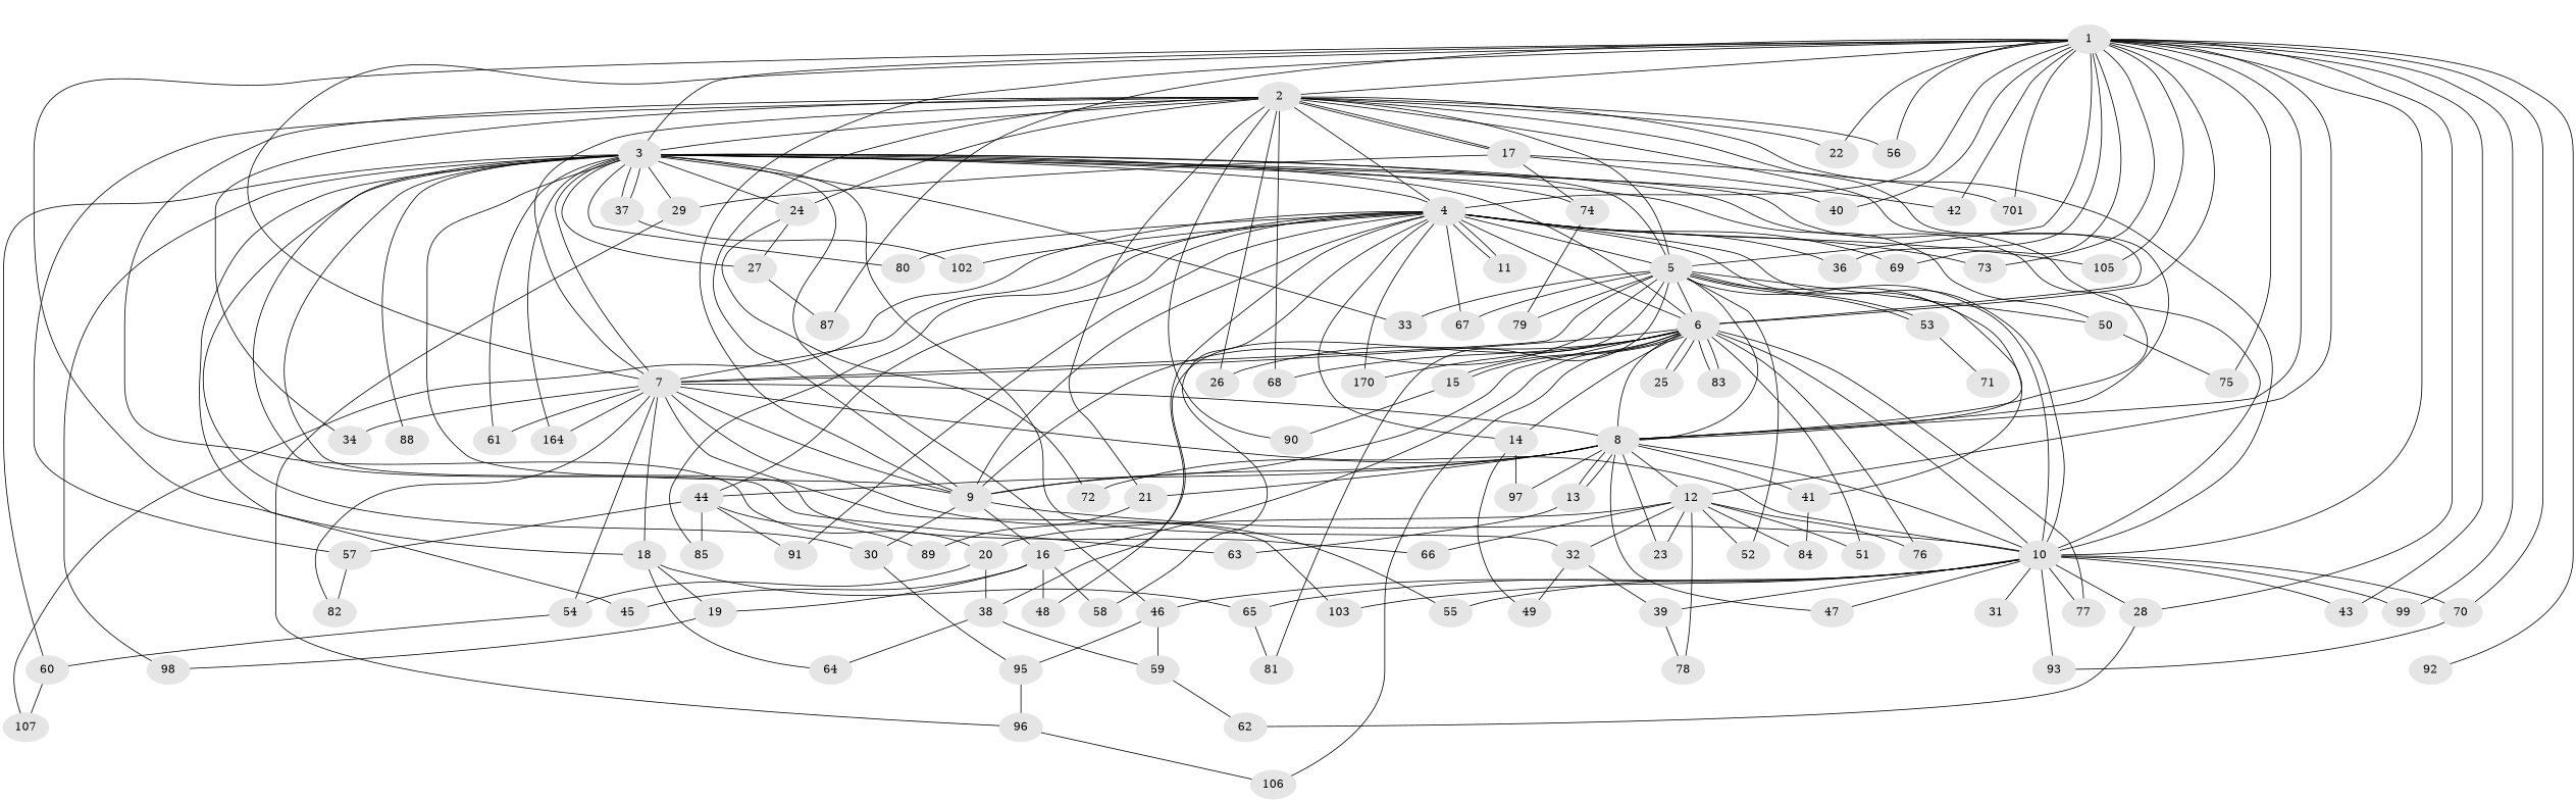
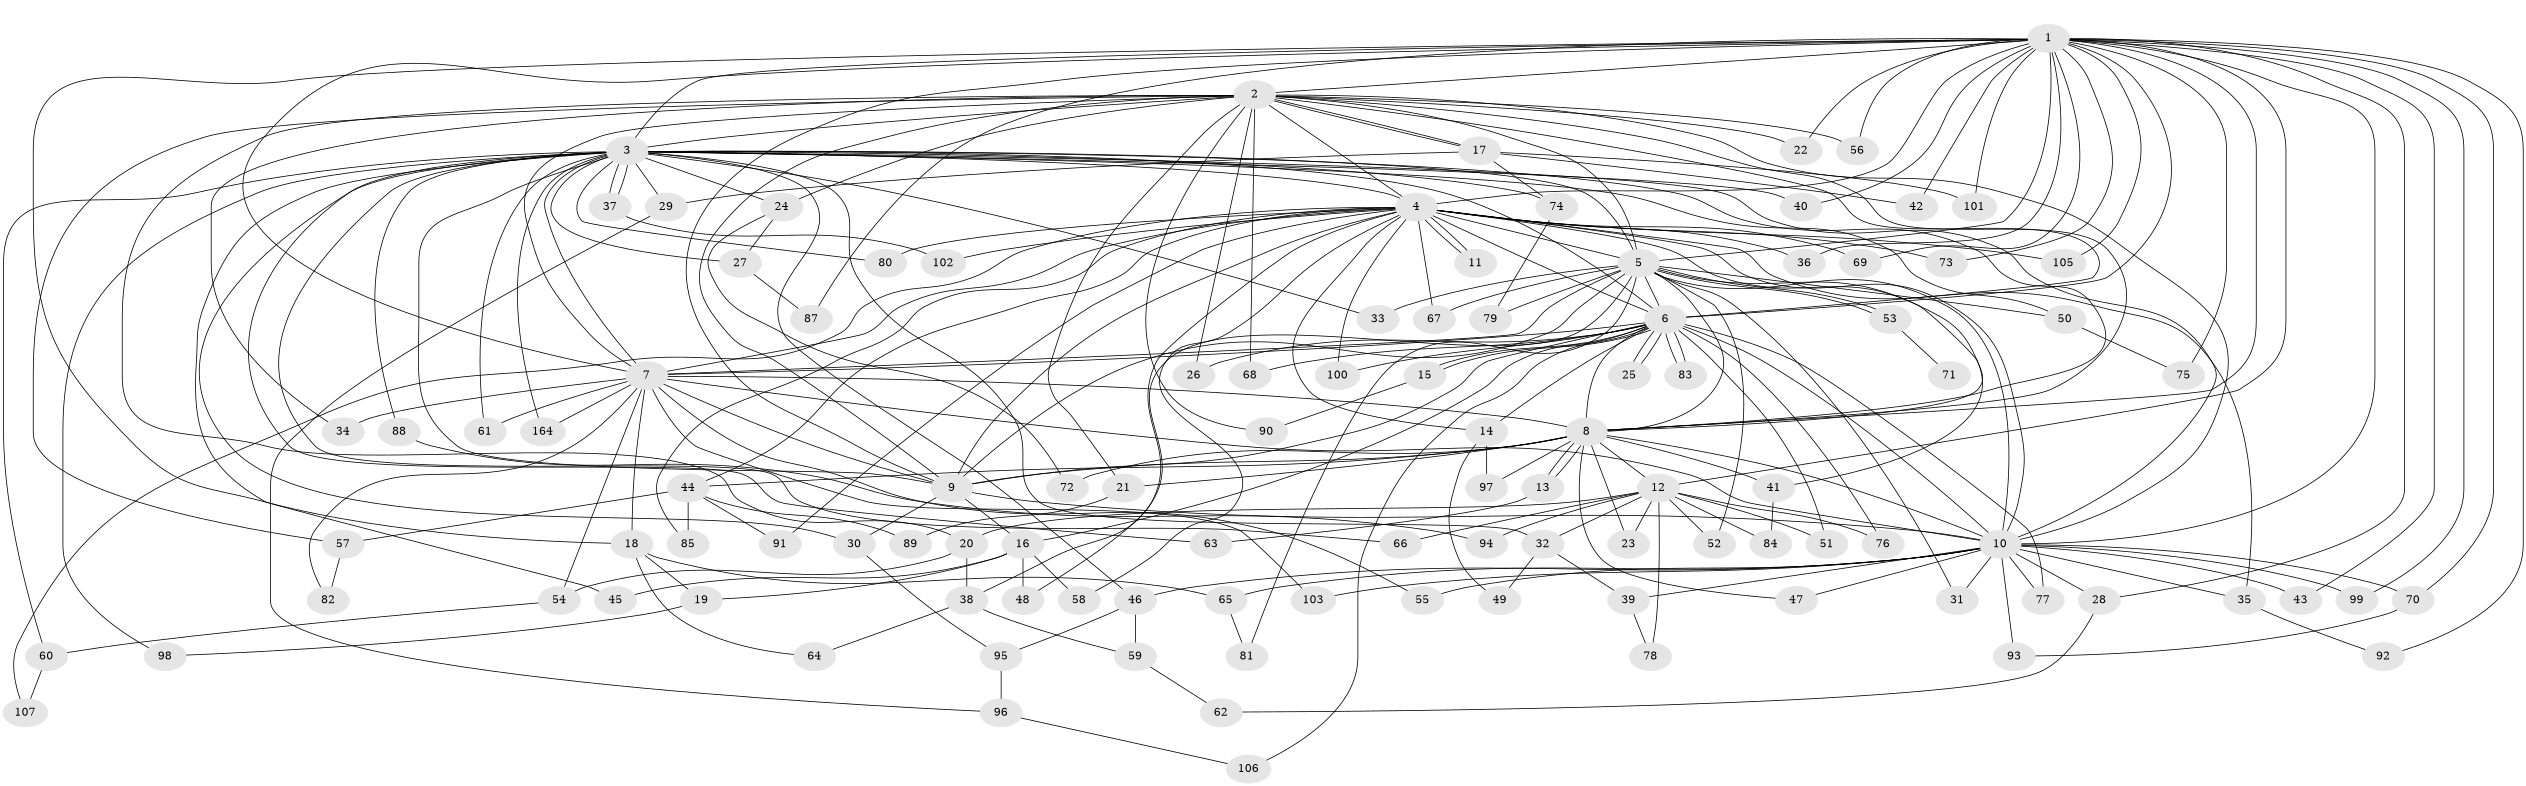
  graph {
    node [color=gray90 style=filled]
    1
    2
    3
    4
    5
    6
    7
    8
    9
    10
    12
    18
    22
    28
    36
    40
    42
    43
    56
    69
    70
    73
    75
    87
    92
    99
-   101 [label=701]
+   101
    105
    17
    20
    21
    24
    26
    34
    57
    68
    90
    88
    27
    29
    30
    32
    33
    37
    45
    46
    50
    60
    61
    63
    66
    74
    80
    98
    n55 [label=164]
    11
    14
+   35
    44
    48
    58
    67
    85
    91
-   100 [label=170]
+   100
    102
    107
    31
    38
    41
    52
    53
    79
    81
    15
    16
    25
    51
    76
    77
    83
    106
    54
    55
    82
    103
    13
    23
    47
    72
    97
    39
    65
    93
    78
    84
+   94
    19
    64
    62
    89
    96
    95
    49
    59
    71
    1 -- 2
    1 -- 3
    1 -- 4
    1 -- 5
    1 -- 6
    1 -- 7
    1 -- 8
    1 -- 9
    1 -- 10
    1 -- 12
    1 -- 18
    1 -- 22
    1 -- 28
    1 -- 36
    1 -- 40
    1 -- 42
    1 -- 43
    1 -- 56
    1 -- 69
    1 -- 70
    1 -- 73
    1 -- 75
    1 -- 87
    1 -- 92
    1 -- 99
    1 -- 101
    1 -- 105
    2 -- 3
    2 -- 4
    2 -- 5
    2 -- 6
    2 -- 7
    2 -- 8
    2 -- 9
    2 -- 10
    2 -- 22
    2 -- 56
    2 -- 17
    2 -- 17
    2 -- 20
    2 -- 21
    2 -- 24
    2 -- 26
    2 -- 34
    2 -- 57
    2 -- 68
    2 -- 90
    3 -- 4
    3 -- 5
    3 -- 6
    3 -- 7
    3 -- 8
    3 -- 9
    3 -- 10
    3 -- 40
    3 -- 24
    3 -- 88
    3 -- 27
    3 -- 29
    3 -- 30
    3 -- 32
    3 -- 33
    3 -- 37
    3 -- 37
    3 -- 45
    3 -- 46
    3 -- 50
    3 -- 60
    3 -- 61
    3 -- 63
    3 -- 66
    3 -- 74
    3 -- 80
    3 -- 98
    3 -- n55
    4 -- 5
    4 -- 6
    4 -- 7
    4 -- 8
    4 -- 9
    4 -- 10
    4 -- 36
    4 -- 69
    4 -- 73
    4 -- 105
    4 -- 80
    4 -- 11
    4 -- 11
    4 -- 14
+   4 -- 35
    4 -- 44
    4 -- 48
    4 -- 58
    4 -- 67
    4 -- 85
    4 -- 91
    4 -- 100
    4 -- 102
    4 -- 107
    5 -- 6
    5 -- 7
    5 -- 8
    5 -- 9
    5 -- 10
    5 -- 33
    5 -- 50
    5 -- 67
+   5 -- 31
    5 -- 38
    5 -- 41
    5 -- 52
    5 -- 53
    5 -- 53
    5 -- 79
    5 -- 81
    6 -- 7
    6 -- 8
    6 -- 9
    6 -- 10
    6 -- 26
    6 -- 68
    6 -- 14
    6 -- 100
    6 -- 15
    6 -- 15
    6 -- 16
    6 -- 25
    6 -- 25
    6 -- 51
    6 -- 76
    6 -- 77
    6 -- 83
    6 -- 83
    6 -- 106
    7 -- 8
    7 -- 9
    7 -- 10
    7 -- 18
    7 -- 34
    7 -- 61
    7 -- n55
    7 -- 54
    7 -- 55
    7 -- 82
    7 -- 103
    8 -- 9
    8 -- 10
    8 -- 12
    8 -- 21
    8 -- 44
    8 -- 41
    8 -- 13
    8 -- 13
    8 -- 23
    8 -- 47
    8 -- 72
    8 -- 97
    9 -- 10
    9 -- 30
    9 -- 16
    10 -- 28
    10 -- 43
    10 -- 70
    10 -- 99
    10 -- 46
+   10 -- 35
    10 -- 31
    10 -- 77
    10 -- 55
    10 -- 103
    10 -- 47
    10 -- 39
    10 -- 65
    10 -- 93
    12 -- 20
    12 -- 32
    12 -- 66
    12 -- 52
    12 -- 51
    12 -- 76
    12 -- 23
    12 -- 78
    12 -- 84
+   12 -- 94
    18 -- 65
    18 -- 19
    18 -- 64
    28 -- 62
    70 -- 93
    17 -- 42
    17 -- 101
    17 -- 29
    17 -- 74
    20 -- 38
    20 -- 54
    21 -- 89
    24 -- 27
    24 -- 72
    57 -- 82
+   88 -- 94
    27 -- 87
    29 -- 96
    30 -- 95
    32 -- 39
    32 -- 49
    37 -- 102
    46 -- 95
    46 -- 59
    50 -- 75
    60 -- 107
    74 -- 79
    14 -- 97
    14 -- 49
+   35 -- 92
    44 -- 57
    44 -- 85
    44 -- 91
    44 -- 89
    38 -- 64
    38 -- 59
    41 -- 84
    53 -- 71
    15 -- 90
    16 -- 45
    16 -- 48
    16 -- 58
    16 -- 19
    54 -- 60
    13 -- 63
    39 -- 78
    65 -- 81
    19 -- 98
    96 -- 106
    95 -- 96
    59 -- 62
  }
